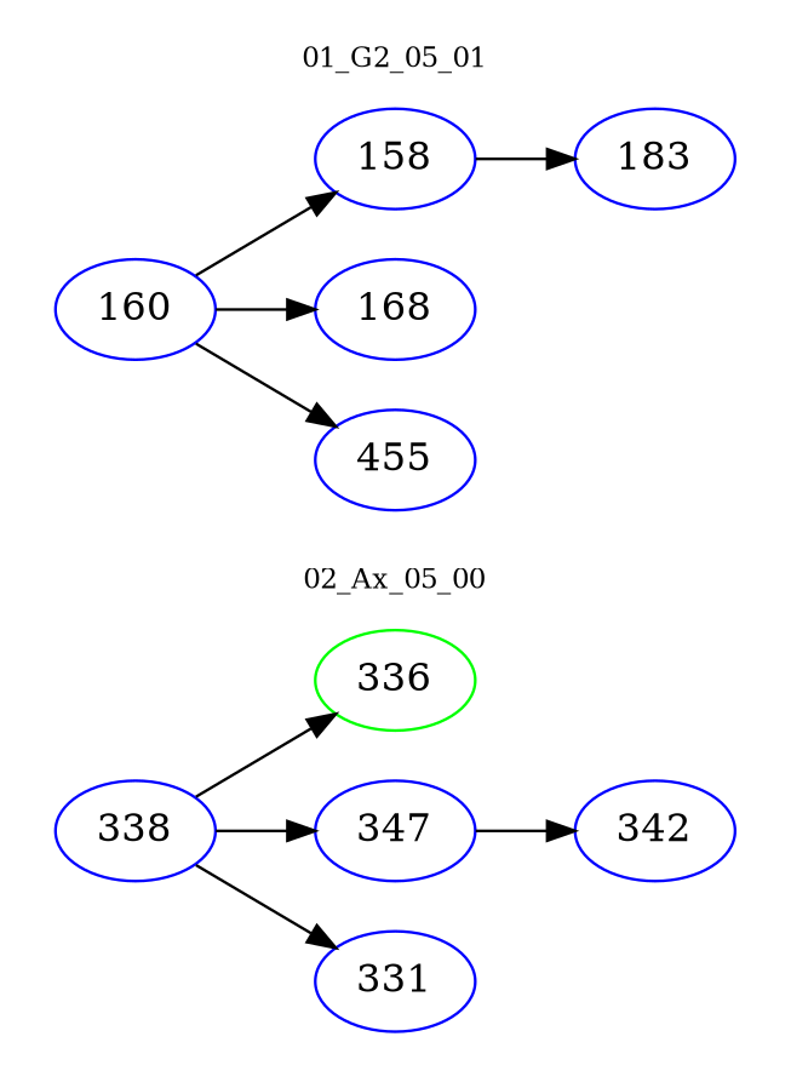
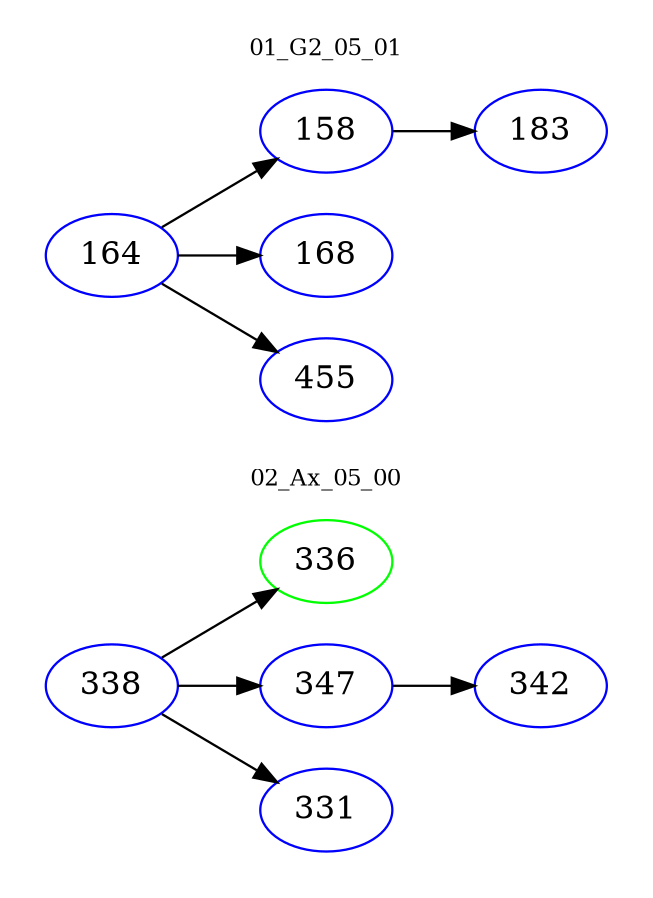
  digraph {
    rankdir=LR
    node [color=blue]
    edge [color=black]
    n1 [label=338]
    n2 [label=331]
    n3 [label=347]
    n4 [color=green label=336]
    n5 [label=342]
-   n6 [label=160]
+   n6 [label=164]
    n7 [label=455]
    n8 [label=168]
    n9 [label=158]
    n10 [label=183]
    subgraph cluster_1 {
      color=white
      fontsize=10
      label="02_Ax_05_00"
      n1
      n2
      n3
      n4
      n5
    }
    subgraph cluster_2 {
      color=white
      fontsize=10
      label="01_G2_05_01"
      n6
      n7
      n8
      n9
      n10
    }
    n1 -> n2
    n1 -> n3
    n1 -> n4
    n3 -> n5
    n6 -> n7
    n6 -> n8
    n6 -> n9
    n9 -> n10
  }
